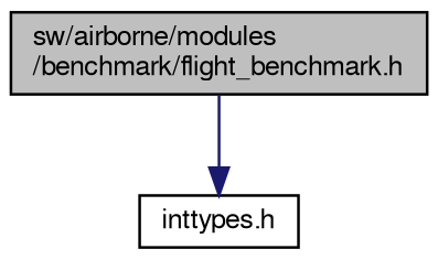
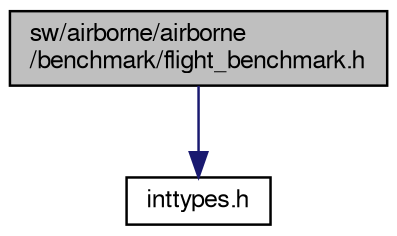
  digraph {
    node [color=black fontname=FreeSans fontsize=10 shape=record style=filled]
-   n1 [fillcolor=grey75 fontcolor=black height=0.2 label="sw/airborne/modules\l/benchmark/flight_benchmark.h" width=0.4]
+   n1 [fillcolor=grey75 fontcolor=black height=0.2 label="sw/airborne/airborne\l/benchmark/flight_benchmark.h" width=0.4]
    n2 [fillcolor=white height=0.2 label="inttypes.h" width=0.4]
    n1 -> n2 [color=midnightblue fontname=FreeSans fontsize=10 labelfontname=FreeSans labelfontsize=10 style=solid]
  }
